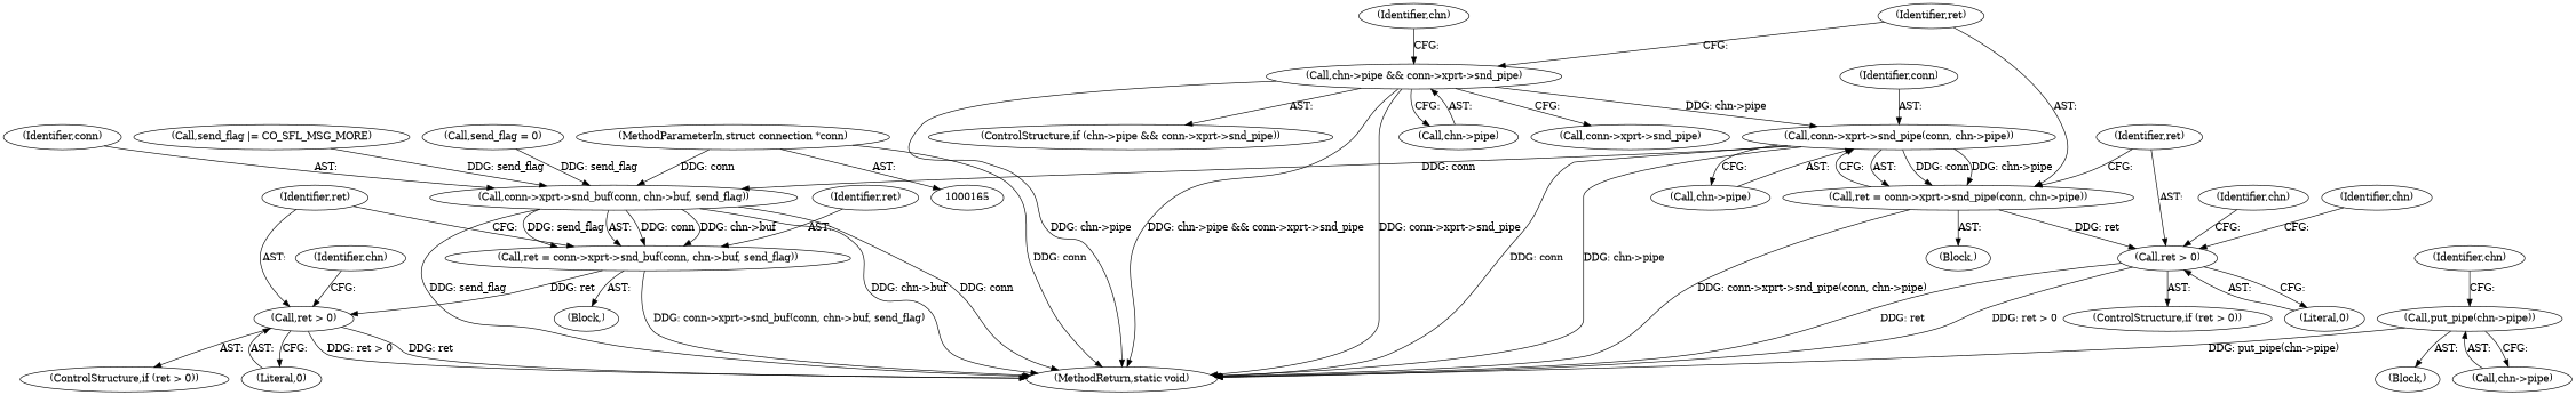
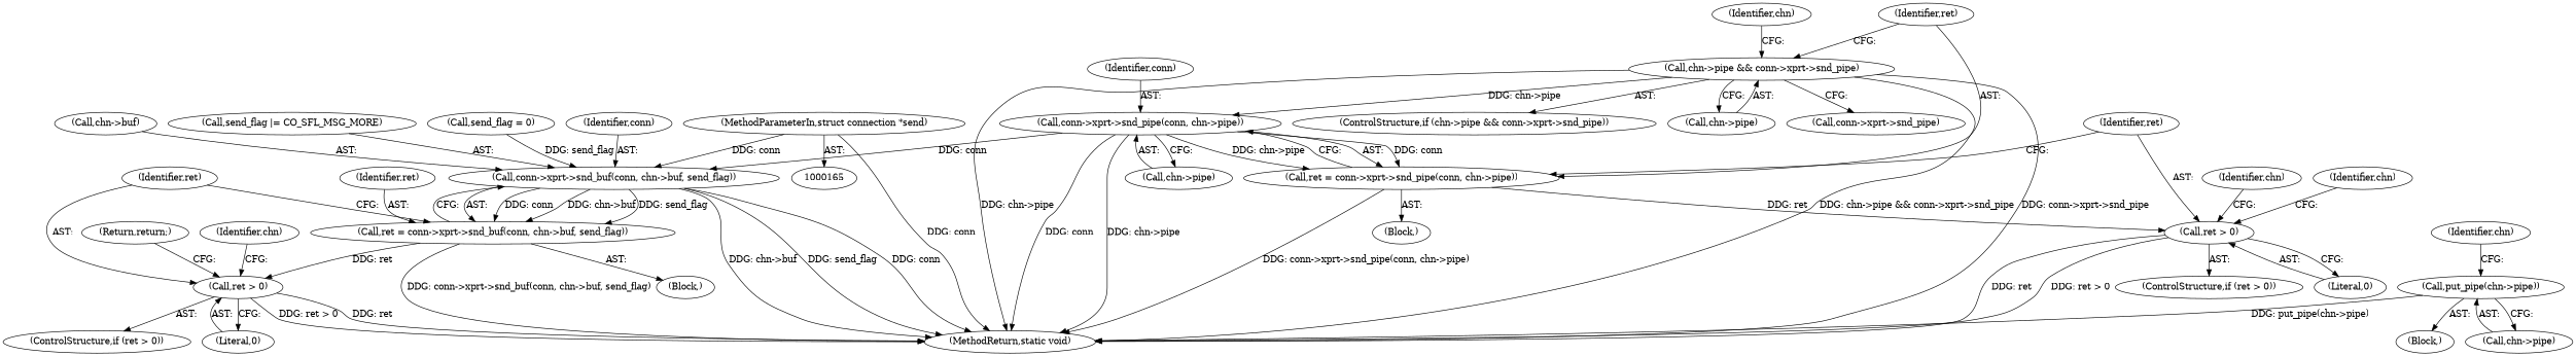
  digraph {
    n1 [label="(Call,conn->xprt->snd_pipe(conn, chn->pipe))"]
    n2 [label="(Call,ret = conn->xprt->snd_pipe(conn, chn->pipe))"]
    n3 [label="(Call,conn->xprt->snd_buf(conn, chn->buf, send_flag))"]
    n4 [label="(Call,chn->pipe)"]
    n5 [label="(MethodReturn,static void)"]
    n6 [label="(Call,ret > 0)"]
    n7 [label="(Block,)"]
    n8 [label="(Call,put_pipe(chn->pipe))"]
    n9 [label="(Block,)"]
    n10 [label="(Call,chn->pipe)"]
    n11 [label="(Call,ret = conn->xprt->snd_buf(conn, chn->buf, send_flag))"]
-   n12 [label="(MethodParameterIn,struct connection *conn)"]
+   n12 [label="(MethodParameterIn,struct connection *send)"]
    n13 [label=1000165]
    n14 [label="(Call,chn->pipe && conn->xprt->snd_pipe)"]
    n15 [label="(ControlStructure,if (chn->pipe && conn->xprt->snd_pipe))"]
    n16 [label="(Call,chn->pipe)"]
    n17 [label="(Call,conn->xprt->snd_pipe)"]
    n18 [label="(ControlStructure,if (ret > 0))"]
    n19 [label="(Literal,0)"]
    n20 [label="(Call,ret > 0)"]
    n21 [label="(Block,)"]
    n22 [label="(Literal,0)"]
    n23 [label="(ControlStructure,if (ret > 0))"]
    n24 [label="(Call,send_flag |= CO_SFL_MSG_MORE)"]
    n25 [label="(Identifier,ret)"]
    n26 [label="(Identifier,chn)"]
+   n27 [label="(Return,return;)"]
    n28 [label="(Call,send_flag = 0)"]
    n29 [label="(Identifier,ret)"]
    n30 [label="(Identifier,chn)"]
    n31 [label="(Identifier,conn)"]
    n32 [label="(Identifier,ret)"]
    n33 [label="(Identifier,chn)"]
    n34 [label="(Identifier,ret)"]
    n35 [label="(Identifier,chn)"]
    n36 [label="(Identifier,conn)"]
+   n37 [label="(Call,chn->buf)"]
    n38 [label="(Identifier,chn)"]
    n1 -> n2 [label="AST: "]
    n1 -> n2 [label="DDG: conn"]
    n1 -> n2 [label="DDG: chn->pipe"]
    n1 -> n3 [label="DDG: conn"]
    n1 -> n4 [label="CFG: "]
    n1 -> n5 [label="DDG: conn"]
    n1 -> n5 [label="DDG: chn->pipe"]
    n2 -> n1 [label="CFG: "]
    n2 -> n5 [label="DDG: conn->xprt->snd_pipe(conn, chn->pipe)"]
    n2 -> n6 [label="DDG: ret"]
    n2 -> n7 [label="AST: "]
    n3 -> n5 [label="DDG: chn->buf"]
    n3 -> n5 [label="DDG: send_flag"]
    n3 -> n5 [label="DDG: conn"]
    n3 -> n11 [label="AST: "]
    n3 -> n11 [label="DDG: conn"]
    n3 -> n11 [label="DDG: chn->buf"]
    n3 -> n11 [label="DDG: send_flag"]
    n4 -> n1 [label="AST: "]
    n6 -> n5 [label="DDG: ret"]
    n6 -> n5 [label="DDG: ret > 0"]
    n6 -> n18 [label="AST: "]
    n6 -> n19 [label="CFG: "]
    n8 -> n5 [label="DDG: put_pipe(chn->pipe)"]
    n8 -> n9 [label="AST: "]
    n8 -> n10 [label="CFG: "]
    n10 -> n8 [label="AST: "]
+   n11 -> n3 [label="CFG: "]
    n11 -> n5 [label="DDG: conn->xprt->snd_buf(conn, chn->buf, send_flag)"]
    n11 -> n20 [label="DDG: ret"]
    n11 -> n21 [label="AST: "]
    n12 -> n3 [label="DDG: conn"]
    n12 -> n5 [label="DDG: conn"]
    n12 -> n13 [label="AST: "]
    n14 -> n1 [label="DDG: chn->pipe"]
    n14 -> n5 [label="DDG: conn->xprt->snd_pipe"]
    n14 -> n5 [label="DDG: chn->pipe"]
    n14 -> n5 [label="DDG: chn->pipe && conn->xprt->snd_pipe"]
    n14 -> n15 [label="AST: "]
    n14 -> n16 [label="CFG: "]
    n14 -> n17 [label="CFG: "]
    n16 -> n14 [label="AST: "]
    n19 -> n6 [label="AST: "]
    n20 -> n5 [label="DDG: ret > 0"]
    n20 -> n5 [label="DDG: ret"]
    n20 -> n22 [label="CFG: "]
    n20 -> n23 [label="AST: "]
    n22 -> n20 [label="AST: "]
-   n24 -> n3 [label="DDG: send_flag"]
+   n24 -> n3 [label="AST: "]
    n25 -> n2 [label="AST: "]
    n25 -> n14 [label="CFG: "]
    n26 -> n14 [label="CFG: "]
+   n27 -> n20 [label="CFG: "]
    n28 -> n3 [label="DDG: send_flag"]
    n29 -> n11 [label="AST: "]
    n30 -> n20 [label="CFG: "]
    n31 -> n3 [label="AST: "]
    n32 -> n11 [label="CFG: "]
    n32 -> n20 [label="AST: "]
    n33 -> n6 [label="CFG: "]
    n34 -> n2 [label="CFG: "]
    n34 -> n6 [label="AST: "]
    n35 -> n8 [label="CFG: "]
    n36 -> n1 [label="AST: "]
+   n37 -> n3 [label="AST: "]
    n38 -> n6 [label="CFG: "]
  }
